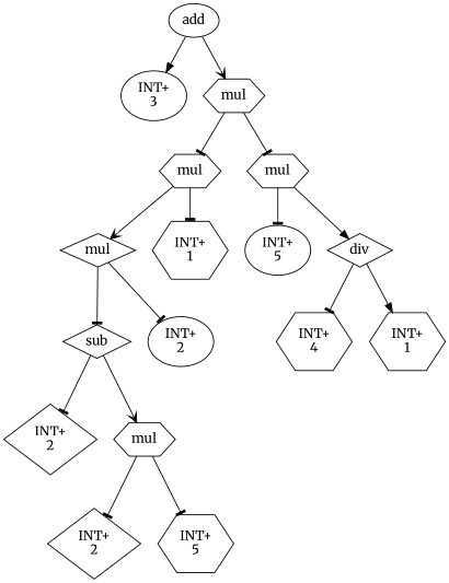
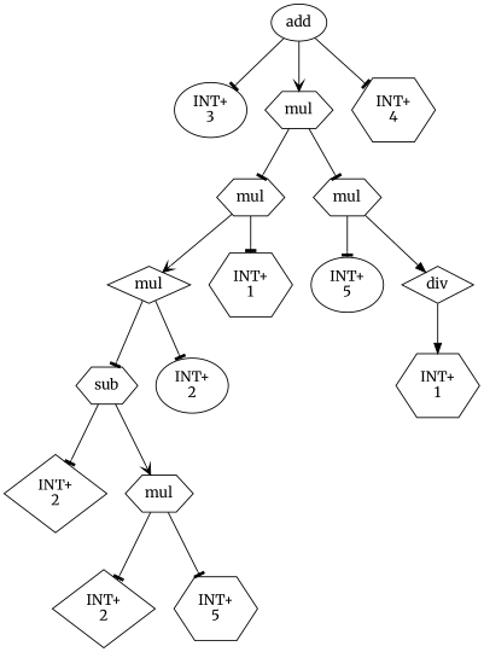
  digraph {
    fontname=Merriweather
    node [fontname=Merriweather shape=hexagon]
    edge [arrowhead=tee fontname=Merriweather]
    n1 [label=add shape=ellipse]
    n2 [label="INT+\n3" shape=ellipse]
    n3 [label=mul]
    n4 [label=mul]
    n5 [label=mul]
    n6 [label=mul shape=diamond]
    n7 [label="INT+\n1"]
    n8 [label="INT+\n5" shape=ellipse]
    n9 [label=div shape=diamond]
-   n10 [label=sub shape=diamond]
+   n10 [label=sub]
    n11 [label="INT+\n2" shape=ellipse]
    n12 [label="INT+\n2" shape=diamond]
    n13 [label=mul]
    n14 [label="INT+\n2" shape=diamond]
    n15 [label="INT+\n5"]
    n16 [label="INT+\n4"]
    n17 [label="INT+\n1"]
-   n1 -> n2 [arrowhead=normal]
+   n1 -> n2
    n1 -> n3 [arrowhead=vee]
    n3 -> n4
    n3 -> n5
    n4 -> n6 [arrowhead=vee]
    n4 -> n7
    n5 -> n8
    n5 -> n9 [arrowhead=normal]
    n6 -> n10
    n6 -> n11
-   n9 -> n16
+   n1 -> n16
    n9 -> n17 [arrowhead=normal]
    n10 -> n12
    n10 -> n13 [arrowhead=vee]
    n13 -> n14
    n13 -> n15
  }
